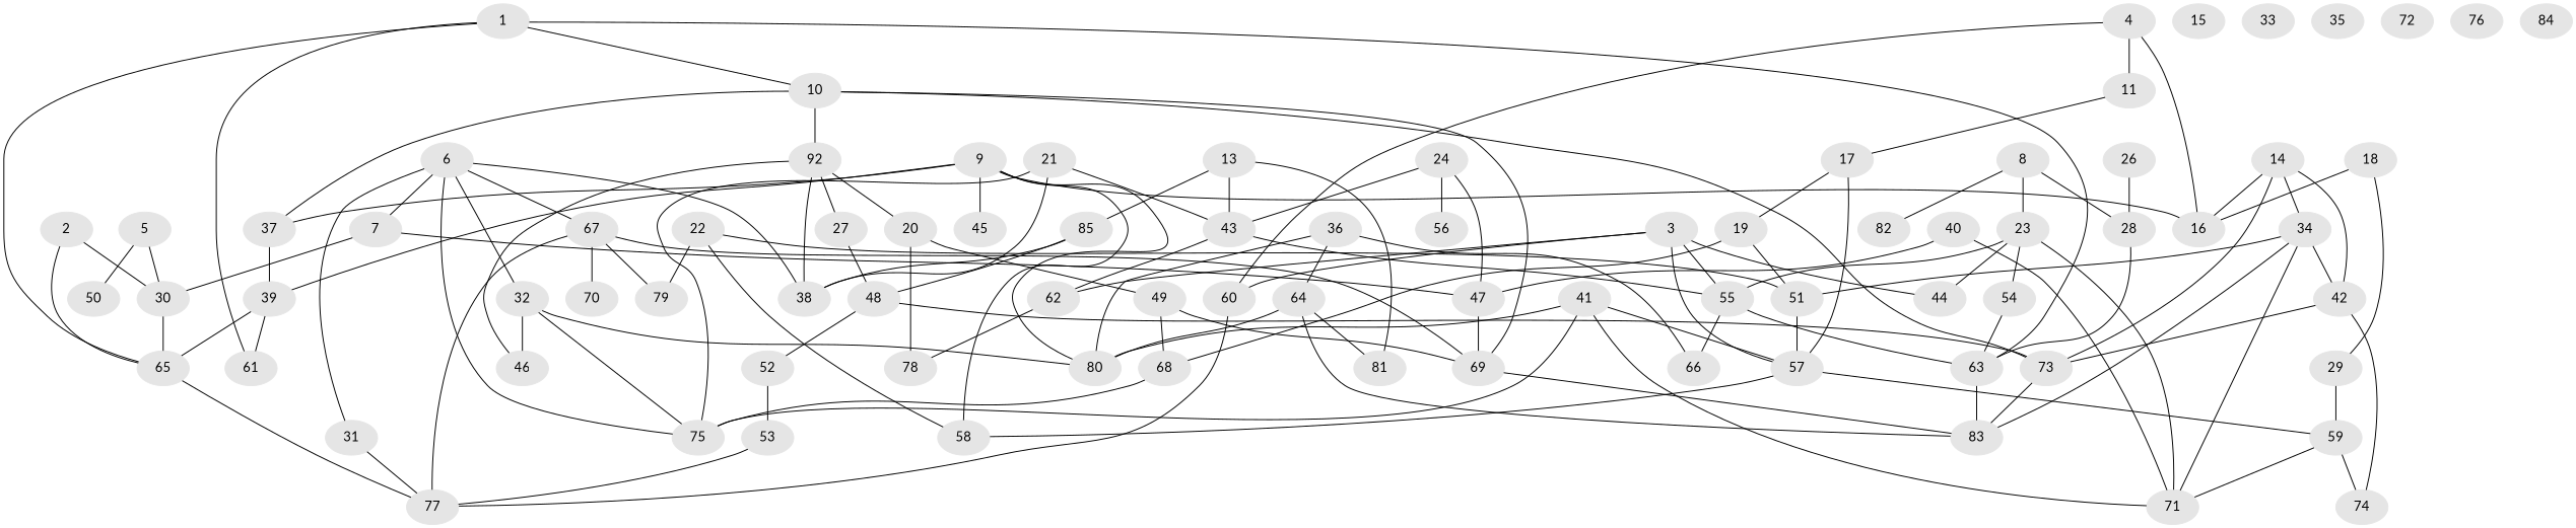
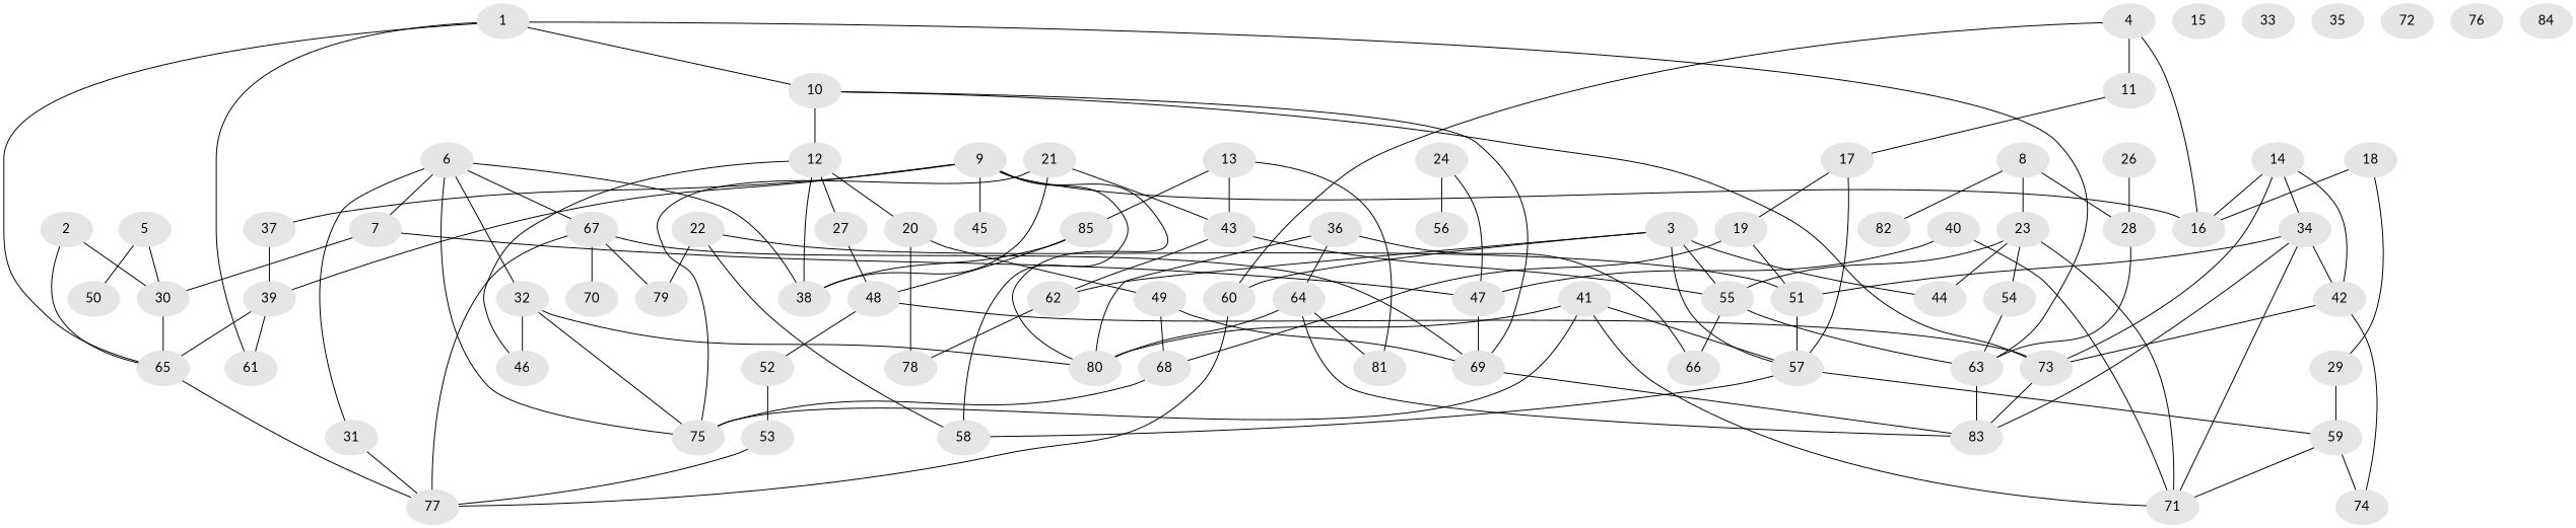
  graph {
    fontname=Lato
    node [color=gray90 fontname=Lato style=filled]
    edge [fontname=Lato]
    1
    10
    61
    63
    65
    37
-   12 [label=92]
+   12
    69
    73
    83
    77
    2
    30
    3
    44
    55
    57
    60
    62
    66
    58
    59
    78
    4
    11
    16
    17
    5
    50
    6
    7
    31
    32
    38
    67
    75
    47
    80
    46
    79
    70
    8
    23
    28
    82
    54
    71
    9
    39
    45
    20
    27
    19
    49
    48
    n56 [label=85]
    13
    43
    81
    14
    34
    42
    51
    74
    15
    68
    18
    29
    36
    64
    21
    22
    24
    56
    52
    26
    33
    35
    40
    41
    53
    72
    76
    84
    1 -- 10
    1 -- 61
    1 -- 63
    1 -- 65
-   10 -- 37
    10 -- 12
    10 -- 69
    10 -- 73
    63 -- 83
    65 -- 77
    37 -- 39
    12 -- 38
    12 -- 46
    12 -- 20
    12 -- 27
    69 -- 83
    73 -- 83
    2 -- 65
    2 -- 30
    30 -- 65
    3 -- 44
    3 -- 55
    3 -- 57
    3 -- 60
    3 -- 62
    55 -- 63
    55 -- 66
    57 -- 58
    57 -- 59
    60 -- 77
    62 -- 78
    59 -- 71
    59 -- 74
    4 -- 60
    4 -- 11
    4 -- 16
    11 -- 17
    17 -- 57
    17 -- 19
    5 -- 30
    5 -- 50
    6 -- 7
    6 -- 31
    6 -- 32
    6 -- 38
    6 -- 67
    6 -- 75
    7 -- 30
    7 -- 47
    31 -- 77
    32 -- 75
    32 -- 80
    32 -- 46
    67 -- 69
    67 -- 77
    67 -- 79
    67 -- 70
    47 -- 69
    8 -- 23
    8 -- 28
    8 -- 82
    23 -- 44
    23 -- 55
    23 -- 54
    23 -- 71
    28 -- 63
    54 -- 63
    9 -- 37
    9 -- 58
    9 -- 16
    9 -- 80
    9 -- 39
    9 -- 45
    39 -- 61
    39 -- 65
    20 -- 78
    20 -- 49
    27 -- 48
    19 -- 51
    19 -- 68
    49 -- 69
    49 -- 68
    48 -- 73
    48 -- 52
    n56 -- 38
    n56 -- 48
    13 -- n56
    13 -- 43
    13 -- 81
    43 -- 55
    43 -- 62
    14 -- 73
    14 -- 16
    14 -- 34
    14 -- 42
    34 -- 83
    34 -- 71
    34 -- 42
    34 -- 51
    42 -- 73
    42 -- 74
    51 -- 57
    68 -- 75
    18 -- 16
    18 -- 29
    29 -- 59
    36 -- 66
    36 -- 80
    36 -- 64
    64 -- 83
    64 -- 80
    64 -- 81
    21 -- 38
    21 -- 75
    21 -- 43
    22 -- 58
    22 -- 79
    22 -- 51
    24 -- 47
-   24 -- 43
    24 -- 56
    52 -- 53
    26 -- 28
    40 -- 47
    40 -- 71
    41 -- 57
    41 -- 75
    41 -- 80
    41 -- 71
    53 -- 77
  }
